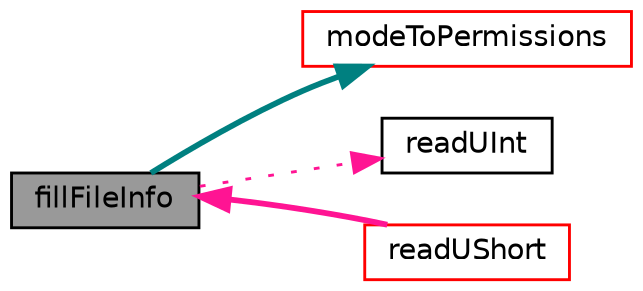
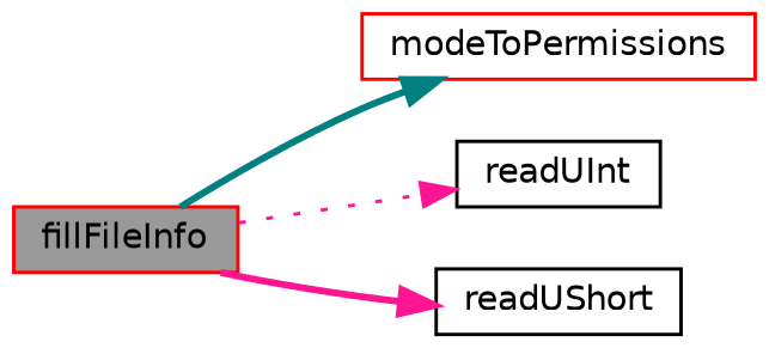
  digraph {
    rankdir=LR
    node [color=black fillcolor=white fontname=Helvetica fontsize=10 shape=box style=filled]
    edge [color=deeppink fontname=Helvetica fontsize=10 labelfontname=Helvetica labelfontsize=10 style=bold]
-   n1 [fillcolor=grey60 fontcolor=black height=0.2 label=fillFileInfo width=0.4]
+   n1 [color=red fillcolor=grey60 fontcolor=black height=0.2 label=fillFileInfo width=0.4]
    n2 [color=red height=0.2 label=modeToPermissions width=0.4]
    n3 [height=0.2 label=readUInt width=0.4]
-   n4 [color=red height=0.2 label=readUShort width=0.4]
+   n4 [height=0.2 label=readUShort width=0.4]
    n1 -> n2 [color=teal]
    n1 -> n3 [style=dotted]
-   n4 -> n1
+   n1 -> n4
  }
